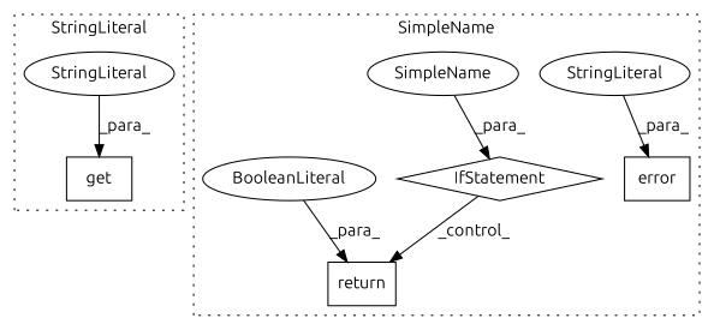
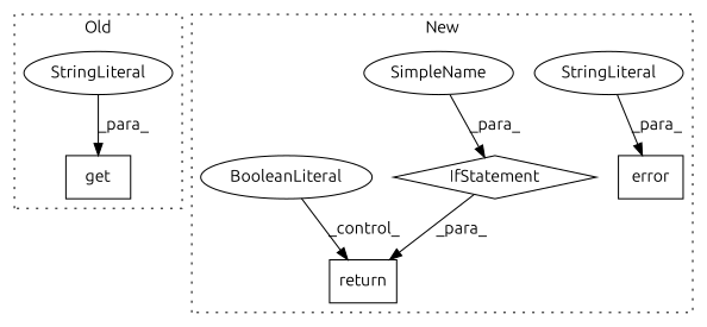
  digraph {
    fontname=Ubuntu
    node [a=32 fontname=Ubuntu shape=ellipse]
    edge [fontname=Ubuntu]
    n1 [l="4,1" label=get s="759,777" shape=box]
    n2 [a=45 l=6 label=StringLiteral s=771]
    n3 [l="6,1" label=error s="2040,2065" shape=box]
    n4 [a=45 l=19 label=StringLiteral s=2046]
    n5 [a=25 l="4,2" label=IfStatement s="2009,2022" shape=diamond]
    n6 [a=42 label=SimpleName]
    n7 [a=41 l=7 label=return s=2074 shape=box]
    n8 [a=9 l=5 label=BooleanLiteral s=2081]
    subgraph cluster_1 {
-     label=StringLiteral
+     label=Old
      style=dotted
      n1
      n2
    }
    subgraph cluster_2 {
-     label=SimpleName
+     label=New
      style=dotted
      n3
      n4
      n5
      n6
      n7
      n8
    }
    n2 -> n1 [label=_para_]
    n4 -> n3 [label=_para_]
-   n5 -> n7 [label=_control_]
+   n5 -> n7 [label=_para_]
    n6 -> n5 [label=_para_]
-   n8 -> n7 [label=_para_]
+   n8 -> n7 [label=_control_]
  }
